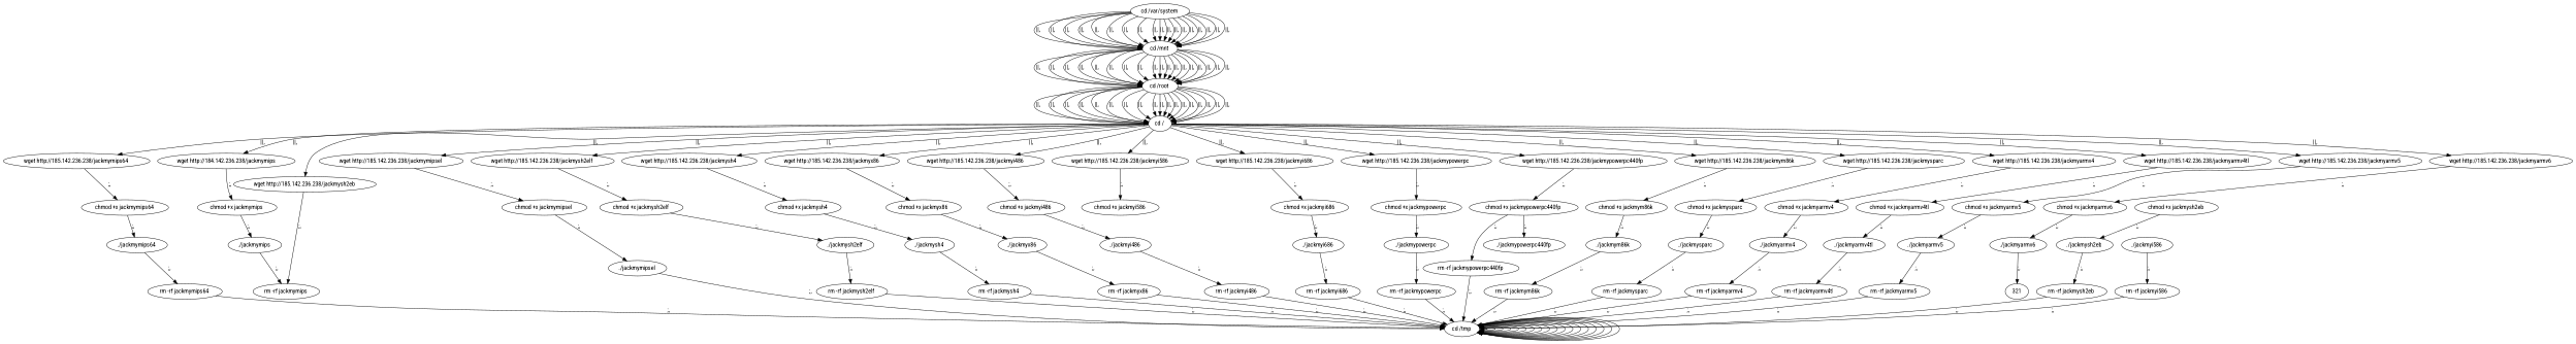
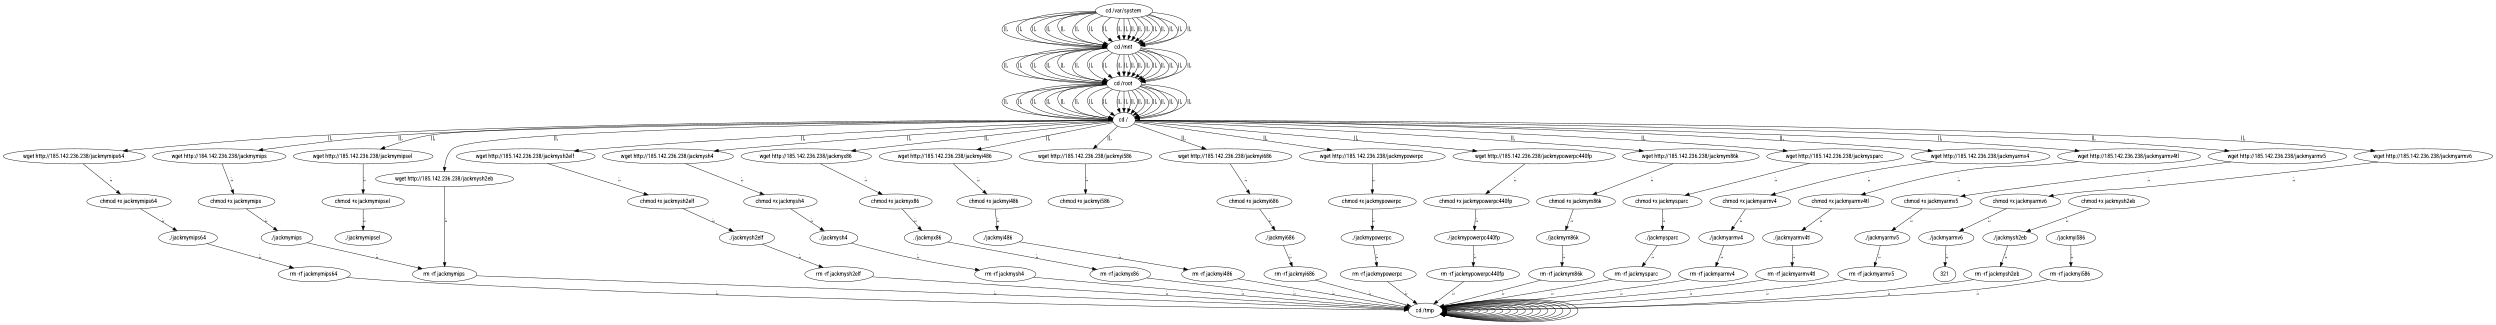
  digraph {
    fontname="Roboto Condensed"
    node [fontname="Roboto Condensed"]
    edge [fontname="Roboto Condensed"]
    n1 [label="cd /tmp "]
    n2 [label="cd /var/system "]
    n3 [label="cd /mnt "]
    n4 [label="cd /root "]
    n5 [label="cd / "]
    n6 [label="wget http://184.142.236.238/jackmymips"]
    n7 [label="wget http://185.142.236.238/jackmymips64 "]
    n8 [label="wget http://185.142.236.238/jackmymipsel "]
    n9 [label="wget http://185.142.236.238/jackmysh2eb "]
    n10 [label="wget http://185.142.236.238/jackmysh2elf "]
    n11 [label="wget http://185.142.236.238/jackmysh4 "]
    n12 [label="wget http://185.142.236.238/jackmyx86 "]
    n13 [label="wget http://185.142.236.238/jackmyi486 "]
    n14 [label="wget http://185.142.236.238/jackmyi586 "]
    n15 [label="wget http://185.142.236.238/jackmyi686 "]
    n16 [label="wget http://185.142.236.238/jackmypowerpc "]
    n17 [label="wget http://185.142.236.238/jackmypowerpc440fp "]
    n18 [label="wget http://185.142.236.238/jackmym86k "]
    n19 [label="wget http://185.142.236.238/jackmysparc "]
    n20 [label="wget http://185.142.236.238/jackmyarmv4 "]
    n21 [label="wget http://185.142.236.238/jackmyarmv4tl "]
    n22 [label="wget http://185.142.236.238/jackmyarmv5 "]
    n23 [label="wget http://185.142.236.238/jackmyarmv6 "]
    n24 [label="chmod +x jackmymips "]
    n25 [label="chmod +x jackmymips64 "]
    n26 [label="chmod +x jackmymipsel "]
    n27 [label="rm -rf jackmymips "]
    n28 [label="chmod +x jackmysh2elf "]
    n29 [label="chmod +x jackmysh4 "]
    n30 [label="chmod +x jackmyx86 "]
    n31 [label="chmod +x jackmyi486 "]
    n32 [label="chmod +x jackmyi586 "]
    n33 [label="chmod +x jackmyi686 "]
    n34 [label="chmod +x jackmypowerpc "]
    n35 [label="chmod +x jackmypowerpc440fp "]
    n36 [label="chmod +x jackmym86k "]
    n37 [label="chmod +x jackmysparc "]
    n38 [label="chmod +x jackmyarmv4 "]
    n39 [label="chmod +x jackmyarmv4tl "]
    n40 [label="chmod +x jackmyarmv5 "]
    n41 [label="chmod +x jackmyarmv6 "]
    n42 [label="./jackmymips "]
    n43 [label="./jackmymips64 "]
    n44 [label="rm -rf jackmymips64 "]
    n45 [label="./jackmymipsel "]
    n46 [label="chmod +x jackmysh2eb "]
    n47 [label="./jackmysh2eb "]
    n48 [label="rm -rf jackmysh2eb "]
    n49 [label="./jackmysh2elf "]
    n50 [label="rm -rf jackmysh2elf "]
    n51 [label="./jackmysh4 "]
    n52 [label="rm -rf jackmysh4 "]
    n53 [label="./jackmyx86 "]
    n54 [label="rm -rf jackmyx86 "]
    n55 [label="./jackmyi486 "]
    n56 [label="rm -rf jackmyi486 "]
    n57 [label="./jackmyi586 "]
    n58 [label="rm -rf jackmyi586 "]
    n59 [label="./jackmyi686 "]
    n60 [label="rm -rf jackmyi686 "]
    n61 [label="./jackmypowerpc "]
    n62 [label="rm -rf jackmypowerpc "]
    n63 [label="./jackmypowerpc440fp "]
    n64 [label="rm -rf jackmypowerpc440fp "]
    n65 [label="./jackmym86k "]
    n66 [label="rm -rf jackmym86k "]
    n67 [label="./jackmysparc "]
    n68 [label="rm -rf jackmysparc "]
    n69 [label="./jackmyarmv4 "]
    n70 [label="rm -rf jackmyarmv4 "]
    n71 [label="./jackmyarmv4tl "]
    n72 [label="rm -rf jackmyarmv4tl "]
    n73 [label="./jackmyarmv5 "]
    n74 [label="rm -rf jackmyarmv5 "]
    n75 [label="./jackmyarmv6 "]
    321
    n1 -> n1
    n1 -> n1
    n1 -> n1
    n1 -> n1
    n1 -> n1
    n1 -> n1
    n1 -> n1
    n1 -> n1
    n1 -> n1
    n1 -> n1
    n1 -> n1
    n1 -> n1
    n1 -> n1
    n1 -> n1
    n1 -> n1
    n1 -> n1
    n1 -> n1
    n1 -> n1
    n2 -> n3 [label="||,"]
    n2 -> n3 [label="||,"]
    n2 -> n3 [label="||,"]
    n2 -> n3 [label="||,"]
    n2 -> n3 [label="||,"]
    n2 -> n3 [label="||,"]
    n2 -> n3 [label="||,"]
    n2 -> n3 [label="||,"]
    n2 -> n3 [label="||,"]
    n2 -> n3 [label="||,"]
    n2 -> n3 [label="||,"]
    n2 -> n3 [label="||,"]
    n2 -> n3 [label="||,"]
    n2 -> n3 [label="||,"]
    n2 -> n3 [label="||,"]
    n2 -> n3 [label="||,"]
    n2 -> n3 [label="||,"]
    n2 -> n3 [label="||,"]
    n3 -> n4 [label="||,"]
    n3 -> n4 [label="||,"]
    n3 -> n4 [label="||,"]
    n3 -> n4 [label="||,"]
    n3 -> n4 [label="||,"]
    n3 -> n4 [label="||,"]
    n3 -> n4 [label="||,"]
    n3 -> n4 [label="||,"]
    n3 -> n4 [label="||,"]
    n3 -> n4 [label="||,"]
    n3 -> n4 [label="||,"]
    n3 -> n4 [label="||,"]
    n3 -> n4 [label="||,"]
    n3 -> n4 [label="||,"]
    n3 -> n4 [label="||,"]
    n3 -> n4 [label="||,"]
    n3 -> n4 [label="||,"]
    n3 -> n4 [label="||,"]
    n4 -> n5 [label="||,"]
    n4 -> n5 [label="||,"]
    n4 -> n5 [label="||,"]
    n4 -> n5 [label="||,"]
    n4 -> n5 [label="||,"]
    n4 -> n5 [label="||,"]
    n4 -> n5 [label="||,"]
    n4 -> n5 [label="||,"]
    n4 -> n5 [label="||,"]
    n4 -> n5 [label="||,"]
    n4 -> n5 [label="||,"]
    n4 -> n5 [label="||,"]
    n4 -> n5 [label="||,"]
    n4 -> n5 [label="||,"]
    n4 -> n5 [label="||,"]
    n4 -> n5 [label="||,"]
    n4 -> n5 [label="||,"]
    n4 -> n5 [label="||,"]
    n5 -> n6 [label="||,"]
    n5 -> n7 [label="||,"]
    n5 -> n8 [label="||,"]
    n5 -> n9 [label="||,"]
    n5 -> n10 [label="||,"]
    n5 -> n11 [label="||,"]
    n5 -> n12 [label="||,"]
    n5 -> n13 [label="||,"]
    n5 -> n14 [label="||,"]
    n5 -> n15 [label="||,"]
    n5 -> n16 [label="||,"]
    n5 -> n17 [label="||,"]
    n5 -> n18 [label="||,"]
    n5 -> n19 [label="||,"]
    n5 -> n20 [label="||,"]
    n5 -> n21 [label="||,"]
    n5 -> n22 [label="||,"]
    n5 -> n23 [label="||,"]
    n6 -> n24 [label=";,"]
    n7 -> n25 [label=";,"]
    n8 -> n26 [label=";,"]
    n9 -> n27 [label=";,"]
    n10 -> n28 [label=";,"]
    n11 -> n29 [label=";,"]
    n12 -> n30 [label=";,"]
    n13 -> n31 [label=";,"]
    n14 -> n32 [label=";,"]
    n15 -> n33 [label=";,"]
    n16 -> n34 [label=";,"]
    n17 -> n35 [label=";,"]
    n18 -> n36 [label=";,"]
    n19 -> n37 [label=";,"]
    n20 -> n38 [label=";,"]
    n21 -> n39 [label=";,"]
    n22 -> n40 [label=";,"]
    n23 -> n41 [label=";,"]
    n24 -> n42 [label=";,"]
    n25 -> n43 [label=";,"]
    n26 -> n45 [label=";,"]
-   n45 -> n1 [label=";,"]
+   n27 -> n1 [label=";,"]
    n28 -> n49 [label=";,"]
    n29 -> n51 [label=";,"]
    n30 -> n53 [label=";,"]
    n31 -> n55 [label=";,"]
    n33 -> n59 [label=";,"]
    n34 -> n61 [label=";,"]
    n35 -> n63 [label=";,"]
    n36 -> n65 [label=";,"]
    n37 -> n67 [label=";,"]
    n38 -> n69 [label=";,"]
    n39 -> n71 [label=";,"]
    n40 -> n73 [label=";,"]
    n41 -> n75 [label=";,"]
    n42 -> n27 [label=";,"]
    n43 -> n44 [label=";,"]
    n44 -> n1 [label=";,"]
    n46 -> n47 [label=";,"]
    n47 -> n48 [label=";,"]
    n48 -> n1 [label=";,"]
    n49 -> n50 [label=";,"]
    n50 -> n1 [label=";,"]
    n51 -> n52 [label=";,"]
    n52 -> n1 [label=";,"]
    n53 -> n54 [label=";,"]
    n54 -> n1 [label=";,"]
    n55 -> n56 [label=";,"]
    n56 -> n1 [label=";,"]
    n57 -> n58 [label=";,"]
    n58 -> n1 [label=";,"]
    n59 -> n60 [label=";,"]
    n60 -> n1 [label=";,"]
    n61 -> n62 [label=";,"]
    n62 -> n1 [label=";,"]
-   n35 -> n64 [label=";,"]
+   n63 -> n64 [label=";,"]
    n64 -> n1 [label=";,"]
    n65 -> n66 [label=";,"]
    n66 -> n1 [label=";,"]
    n67 -> n68 [label=";,"]
    n68 -> n1 [label=";,"]
    n69 -> n70 [label=";,"]
    n70 -> n1 [label=";,"]
    n71 -> n72 [label=";,"]
    n72 -> n1 [label=";,"]
    n73 -> n74 [label=";,"]
    n74 -> n1 [label=";,"]
    n75 -> 321 [label=";,"]
  }
